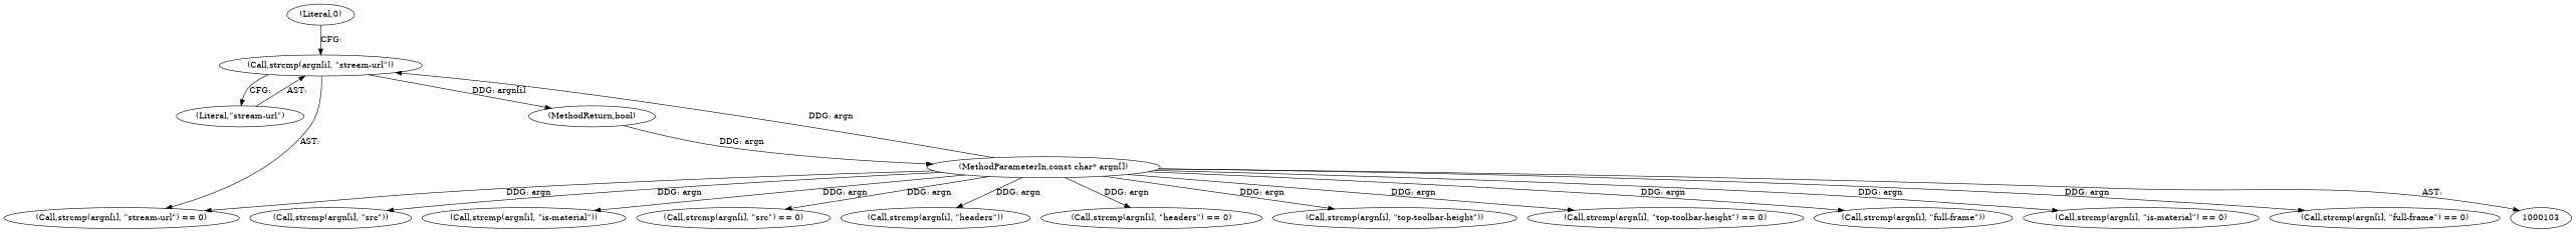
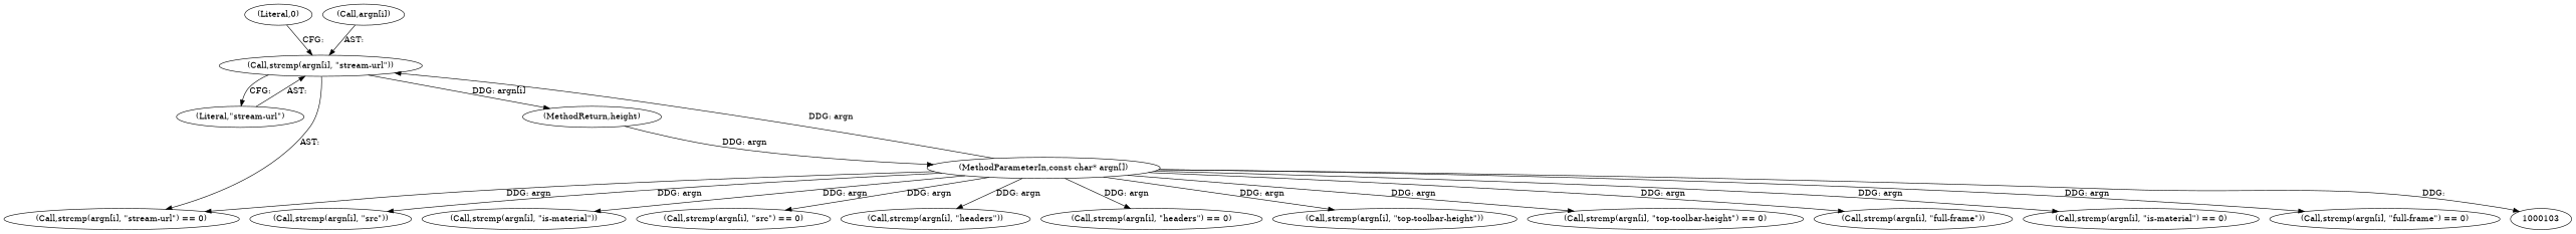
  digraph {
    n1 [label="(Call,strcmp(argn[i], \"stream-url\"))"]
    n2 [label="(Literal,\"stream-url\")"]
    n3 [label="(Call,strcmp(argn[i], \"stream-url\") == 0)"]
-   n4 [label="(MethodReturn,bool)"]
+   n4 [label="(MethodReturn,height)"]
    n5 [label="(MethodParameterIn,const char* argn[])"]
    n6 [label="(Call,strcmp(argn[i], \"src\"))"]
    n7 [label="(Call,strcmp(argn[i], \"is-material\"))"]
    n8 [label="(Call,strcmp(argn[i], \"src\") == 0)"]
    n9 [label="(Call,strcmp(argn[i], \"headers\"))"]
    n10 [label="(Call,strcmp(argn[i], \"headers\") == 0)"]
    n11 [label="(Call,strcmp(argn[i], \"top-toolbar-height\"))"]
    n12 [label="(Call,strcmp(argn[i], \"top-toolbar-height\") == 0)"]
    n13 [label="(Call,strcmp(argn[i], \"full-frame\"))"]
    n14 [label="(Call,strcmp(argn[i], \"is-material\") == 0)"]
    n15 [label="(Call,strcmp(argn[i], \"full-frame\") == 0)"]
    1000103
    n17 [label="(Literal,0)"]
+   n18 [label="(Call,argn[i])"]
    n1 -> n2 [label="CFG: "]
    n1 -> n3 [label="AST: "]
    n1 -> n4 [label="DDG: argn[i]"]
    n2 -> n1 [label="AST: "]
    n4 -> n5 [label="DDG: argn"]
    n5 -> n1 [label="DDG: argn"]
    n5 -> n3 [label="DDG: argn"]
    n5 -> n6 [label="DDG: argn"]
    n5 -> n7 [label="DDG: argn"]
    n5 -> n8 [label="DDG: argn"]
    n5 -> n9 [label="DDG: argn"]
    n5 -> n10 [label="DDG: argn"]
    n5 -> n11 [label="DDG: argn"]
    n5 -> n12 [label="DDG: argn"]
    n5 -> n13 [label="DDG: argn"]
    n5 -> n14 [label="DDG: argn"]
    n5 -> n15 [label="DDG: argn"]
-   n5 -> 1000103 [label="AST: "]
+   n5 -> 1000103 [label="DDG: "]
    n17 -> n1 [label="CFG: "]
+   n18 -> n1 [label="AST: "]
  }
